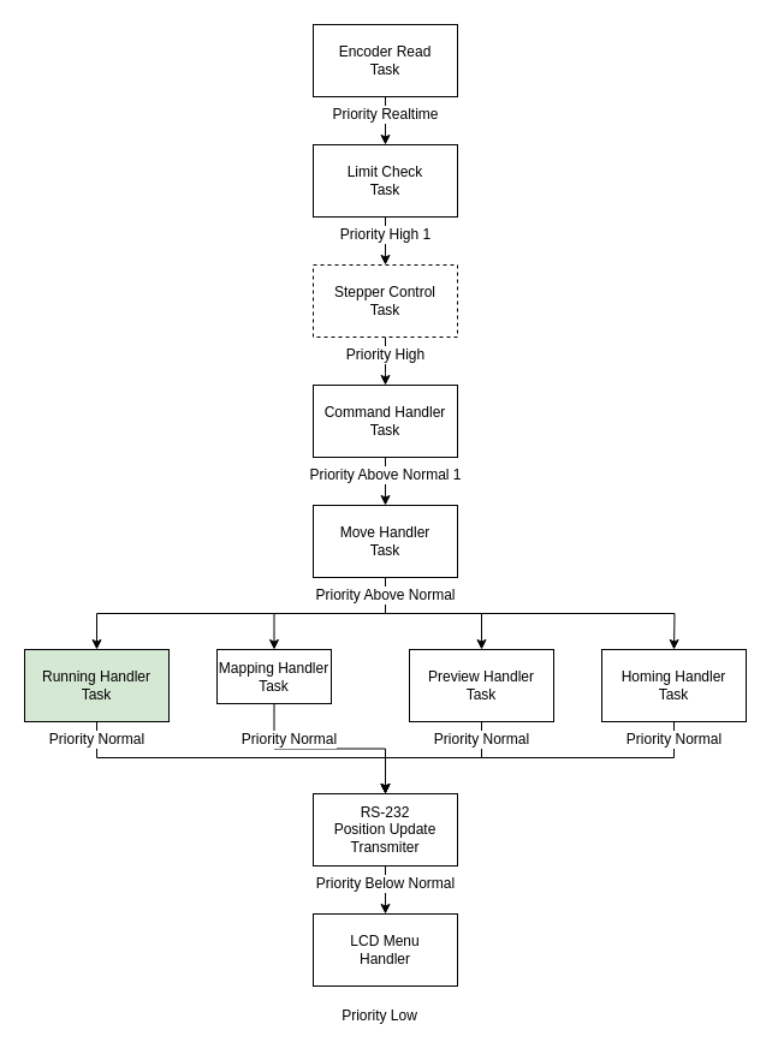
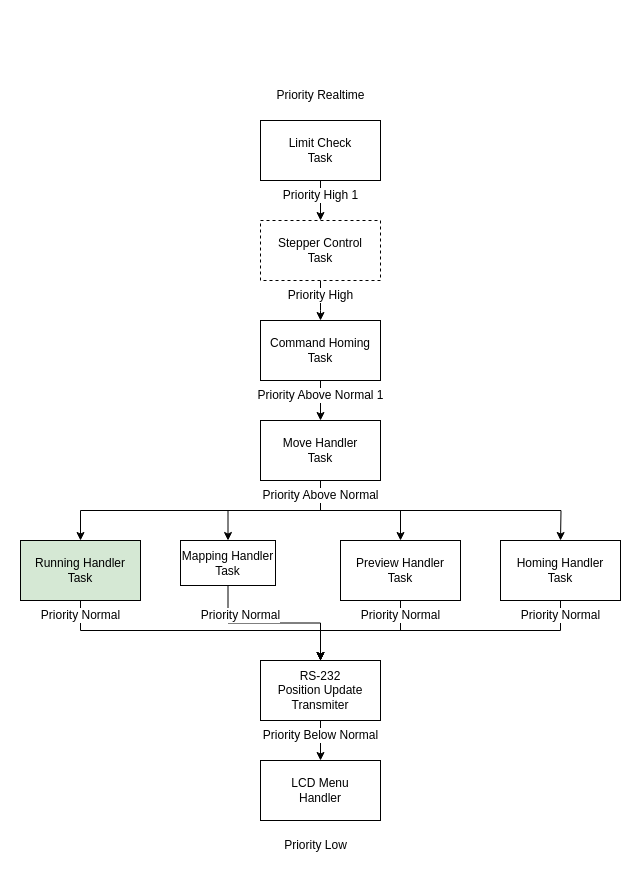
  <mxCell id="0" />
  <mxCell id="1" parent="0" />
  <mxCell id="2" style="edgeStyle=orthogonalEdgeStyle;rounded=0;orthogonalLoop=1;jettySize=auto;html=1;exitX=0.5;exitY=1;exitDx=0;exitDy=0;entryX=0.5;entryY=0;entryDx=0;entryDy=0;" edge="1" parent="1" source="3" target="14"><mxGeometry relative="1" as="geometry" /></mxCell>
- <mxCell id="3" value="Command Handler&lt;br&gt;Task" style="rounded=0;whiteSpace=wrap;html=1;" parent="1" vertex="1"><mxGeometry x="260" y="320" width="120" height="60" as="geometry" /></mxCell>
- <mxCell id="4" style="edgeStyle=orthogonalEdgeStyle;rounded=0;orthogonalLoop=1;jettySize=auto;html=1;exitX=0.5;exitY=1;exitDx=0;exitDy=0;entryX=0.5;entryY=0;entryDx=0;entryDy=0;" parent="1" source="5" target="35" edge="1"><mxGeometry relative="1" as="geometry" /></mxCell>
- <mxCell id="5" value="Encoder Read&lt;div&gt;Task&lt;/div&gt;" style="rounded=0;whiteSpace=wrap;html=1;" parent="1" vertex="1"><mxGeometry x="260" y="20" width="120" height="60" as="geometry" /></mxCell>
+ <mxCell id="3" value="Command Homing&lt;br&gt;Task" style="rounded=0;whiteSpace=wrap;html=1;" parent="1" vertex="1"><mxGeometry x="260" y="320" width="120" height="60" as="geometry" /></mxCell>
  <mxCell id="6" style="edgeStyle=orthogonalEdgeStyle;rounded=0;orthogonalLoop=1;jettySize=auto;html=1;exitX=0.5;exitY=1;exitDx=0;exitDy=0;entryX=0.5;entryY=0;entryDx=0;entryDy=0;" parent="1" source="7" target="3" edge="1"><mxGeometry relative="1" as="geometry"><Array as="points"><mxPoint x="320" y="310" /><mxPoint x="320" y="310" /></Array></mxGeometry></mxCell>
  <mxCell id="7" value="Stepper Control&lt;div&gt;Task&lt;/div&gt;" style="rounded=0;whiteSpace=wrap;html=1;dashed=1;" parent="1" vertex="1"><mxGeometry x="260" y="220" width="120" height="60" as="geometry" /></mxCell>
  <mxCell id="8" value="Priority Above Normal 1" style="text;html=1;align=center;verticalAlign=middle;resizable=0;points=[];autosize=1;strokeColor=none;fillColor=none;labelBackgroundColor=default;" parent="1" vertex="1"><mxGeometry x="245" y="380" width="150" height="30" as="geometry" /></mxCell>
  <mxCell id="9" value="" style="edgeStyle=orthogonalEdgeStyle;rounded=0;orthogonalLoop=1;jettySize=auto;html=1;exitX=0.5;exitY=1;exitDx=0;exitDy=0;entryX=0.5;entryY=0;entryDx=0;entryDy=0;" parent="1" edge="1"><mxGeometry relative="1" as="geometry"><mxPoint x="320" y="380" as="sourcePoint" /><mxPoint x="320" y="380" as="targetPoint" /><Array as="points" /></mxGeometry></mxCell>
  <mxCell id="10" style="edgeStyle=orthogonalEdgeStyle;rounded=0;orthogonalLoop=1;jettySize=auto;html=1;exitX=0.5;exitY=1;exitDx=0;exitDy=0;entryX=0.5;entryY=0;entryDx=0;entryDy=0;" parent="1" source="14" target="16" edge="1"><mxGeometry relative="1" as="geometry" /></mxCell>
  <mxCell id="11" style="edgeStyle=orthogonalEdgeStyle;rounded=0;orthogonalLoop=1;jettySize=auto;html=1;exitX=0.5;exitY=1;exitDx=0;exitDy=0;entryX=0.5;entryY=0;entryDx=0;entryDy=0;" parent="1" source="14" target="18" edge="1"><mxGeometry relative="1" as="geometry" /></mxCell>
  <mxCell id="12" style="edgeStyle=orthogonalEdgeStyle;rounded=0;orthogonalLoop=1;jettySize=auto;html=1;exitX=0.5;exitY=1;exitDx=0;exitDy=0;entryX=0.5;entryY=0;entryDx=0;entryDy=0;" parent="1" source="14" target="20" edge="1"><mxGeometry relative="1" as="geometry" /></mxCell>
  <mxCell id="13" style="edgeStyle=orthogonalEdgeStyle;rounded=0;orthogonalLoop=1;jettySize=auto;html=1;exitX=0.5;exitY=1;exitDx=0;exitDy=0;entryX=0.5;entryY=0;entryDx=0;entryDy=0;" parent="1" source="14" edge="1"><mxGeometry relative="1" as="geometry"><mxPoint x="560" y="540" as="targetPoint" /></mxGeometry></mxCell>
  <mxCell id="14" value="Move Handler&lt;br&gt;Task" style="rounded=0;whiteSpace=wrap;html=1;" parent="1" vertex="1"><mxGeometry x="260" y="420" width="120" height="60" as="geometry" /></mxCell>
  <mxCell id="15" style="edgeStyle=orthogonalEdgeStyle;rounded=0;orthogonalLoop=1;jettySize=auto;html=1;exitX=0.5;exitY=1;exitDx=0;exitDy=0;entryX=0.5;entryY=0;entryDx=0;entryDy=0;" parent="1" source="16" target="26" edge="1"><mxGeometry relative="1" as="geometry" /></mxCell>
  <mxCell id="16" value="Running Handler&lt;br&gt;Task" style="rounded=0;whiteSpace=wrap;html=1;fillColor=#d5e8d4;" parent="1" vertex="1"><mxGeometry x="20" y="540" width="120" height="60" as="geometry" /></mxCell>
  <mxCell id="17" style="edgeStyle=orthogonalEdgeStyle;rounded=0;orthogonalLoop=1;jettySize=auto;html=1;exitX=0.5;exitY=1;exitDx=0;exitDy=0;entryX=0.5;entryY=0;entryDx=0;entryDy=0;" parent="1" source="18" target="26" edge="1"><mxGeometry relative="1" as="geometry" /></mxCell>
  <mxCell id="18" value="Mapping Handler&lt;br&gt;Task" style="rounded=0;whiteSpace=wrap;html=1;" parent="1" vertex="1"><mxGeometry x="180" y="540" width="95" height="45" as="geometry" /></mxCell>
  <mxCell id="19" style="edgeStyle=orthogonalEdgeStyle;rounded=0;orthogonalLoop=1;jettySize=auto;html=1;exitX=0.5;exitY=1;exitDx=0;exitDy=0;entryX=0.5;entryY=0;entryDx=0;entryDy=0;" parent="1" source="20" target="26" edge="1"><mxGeometry relative="1" as="geometry" /></mxCell>
  <mxCell id="20" value="Preview Handler&lt;br&gt;Task" style="rounded=0;whiteSpace=wrap;html=1;" parent="1" vertex="1"><mxGeometry x="340" y="540" width="120" height="60" as="geometry" /></mxCell>
  <mxCell id="21" value="Priority High" style="text;html=1;align=center;verticalAlign=middle;resizable=0;points=[];autosize=1;strokeColor=none;fillColor=none;labelBackgroundColor=default;" parent="1" vertex="1"><mxGeometry x="275" y="280" width="90" height="30" as="geometry" /></mxCell>
  <mxCell id="22" style="edgeStyle=orthogonalEdgeStyle;rounded=0;orthogonalLoop=1;jettySize=auto;html=1;exitX=0.5;exitY=1;exitDx=0;exitDy=0;entryX=0.5;entryY=0;entryDx=0;entryDy=0;" parent="1" source="23" target="26" edge="1"><mxGeometry relative="1" as="geometry" /></mxCell>
  <mxCell id="23" value="Homing Handler&lt;br&gt;Task" style="rounded=0;whiteSpace=wrap;html=1;" parent="1" vertex="1"><mxGeometry x="500" y="540" width="120" height="60" as="geometry" /></mxCell>
  <mxCell id="24" value="Priority Above Normal" style="text;html=1;align=center;verticalAlign=middle;resizable=0;points=[];autosize=1;strokeColor=none;fillColor=none;labelBackgroundColor=default;" parent="1" vertex="1"><mxGeometry x="250" y="480" width="140" height="30" as="geometry" /></mxCell>
  <mxCell id="25" style="edgeStyle=orthogonalEdgeStyle;rounded=0;orthogonalLoop=1;jettySize=auto;html=1;exitX=0.5;exitY=1;exitDx=0;exitDy=0;entryX=0.5;entryY=0;entryDx=0;entryDy=0;" parent="1" source="26" target="27" edge="1"><mxGeometry relative="1" as="geometry" /></mxCell>
  <mxCell id="26" value="&lt;div&gt;RS-232&lt;/div&gt;Position Update&lt;br&gt;Transmiter" style="rounded=0;whiteSpace=wrap;html=1;" parent="1" vertex="1"><mxGeometry x="260" y="660" width="120" height="60" as="geometry" /></mxCell>
  <mxCell id="27" value="LCD Menu&lt;br&gt;Handler&lt;div&gt;&lt;/div&gt;" style="rounded=0;whiteSpace=wrap;html=1;" parent="1" vertex="1"><mxGeometry x="260" y="760" width="120" height="60" as="geometry" /></mxCell>
  <mxCell id="28" value="Priority Below Normal" style="text;html=1;align=center;verticalAlign=middle;resizable=0;points=[];autosize=1;fillColor=none;labelBackgroundColor=default;" parent="1" vertex="1"><mxGeometry x="250" y="720" width="140" height="30" as="geometry" /></mxCell>
  <mxCell id="29" value="Priority Normal" style="text;html=1;align=center;verticalAlign=middle;resizable=0;points=[];autosize=1;strokeColor=none;fillColor=none;labelBackgroundColor=default;" parent="1" vertex="1"><mxGeometry x="30" y="600" width="100" height="30" as="geometry" /></mxCell>
  <mxCell id="30" value="Priority Normal" style="text;html=1;align=center;verticalAlign=middle;resizable=0;points=[];autosize=1;strokeColor=none;fillColor=none;labelBackgroundColor=default;" parent="1" vertex="1"><mxGeometry x="350" y="600" width="100" height="30" as="geometry" /></mxCell>
  <mxCell id="31" value="Priority Normal" style="text;html=1;align=center;verticalAlign=middle;resizable=0;points=[];autosize=1;strokeColor=none;fillColor=none;labelBackgroundColor=default;" parent="1" vertex="1"><mxGeometry x="190" y="600" width="100" height="30" as="geometry" /></mxCell>
  <mxCell id="32" value="Priority Normal" style="text;html=1;align=center;verticalAlign=middle;resizable=0;points=[];autosize=1;strokeColor=none;fillColor=none;labelBackgroundColor=default;" parent="1" vertex="1"><mxGeometry x="510" y="600" width="100" height="30" as="geometry" /></mxCell>
  <mxCell id="33" value="Priority Low" style="text;html=1;align=center;verticalAlign=middle;resizable=0;points=[];autosize=1;fillColor=none;labelBackgroundColor=default;" parent="1" vertex="1"><mxGeometry x="270" y="830" width="90" height="30" as="geometry" /></mxCell>
  <mxCell id="34" style="edgeStyle=orthogonalEdgeStyle;rounded=0;orthogonalLoop=1;jettySize=auto;html=1;exitX=0.5;exitY=1;exitDx=0;exitDy=0;entryX=0.5;entryY=0;entryDx=0;entryDy=0;" parent="1" source="35" target="7" edge="1"><mxGeometry relative="1" as="geometry" /></mxCell>
  <mxCell id="35" value="Limit Check&lt;div&gt;Task&lt;/div&gt;" style="rounded=0;whiteSpace=wrap;html=1;" parent="1" vertex="1"><mxGeometry x="260" y="120" width="120" height="60" as="geometry" /></mxCell>
  <mxCell id="36" value="Priority High 1" style="text;html=1;align=center;verticalAlign=middle;resizable=0;points=[];autosize=1;strokeColor=none;fillColor=none;labelBackgroundColor=default;" parent="1" vertex="1"><mxGeometry x="270" y="180" width="100" height="30" as="geometry" /></mxCell>
  <mxCell id="37" value="Priority Realtime" style="text;html=1;align=center;verticalAlign=middle;resizable=0;points=[];autosize=1;strokeColor=none;fillColor=none;labelBackgroundColor=default;" parent="1" vertex="1"><mxGeometry x="265" y="80" width="110" height="30" as="geometry" /></mxCell>
